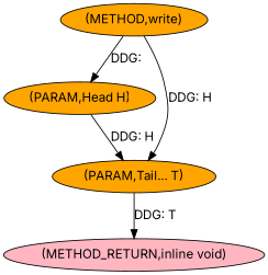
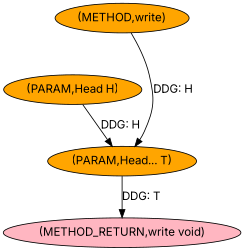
  digraph {
    fontname=Inter
    node [fillcolor=orange fontname=Inter style=filled]
    edge [fontname=Inter]
    n1 [label="(METHOD,write)"]
    n2 [label="(PARAM,Head H)"]
-   n3 [label="(PARAM,Tail... T)"]
-   n4 [fillcolor=lightpink label="(METHOD_RETURN,inline void)"]
-   n1 -> n2 [label="DDG: "]
+   n3 [label="(PARAM,Head... T)"]
+   n4 [fillcolor=lightpink label="(METHOD_RETURN,write void)"]
    n1 -> n3 [label="DDG: H"]
    n2 -> n3 [label="DDG: H"]
    n3 -> n4 [label="DDG: T"]
  }
